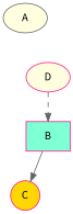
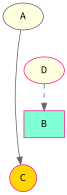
  digraph {
    fontname="Source Code Pro"
    node [color=deeppink fillcolor=lightyellow fontname="Source Code Pro" style=filled]
    edge [color=gray40 fontname="Source Code Pro"]
    A [color=gray40 "s‭hape"=diamond]
    C [fillcolor=gold shape=circle]
    D
    B [fillcolor=aquamarine shape=box]
-   B -> C
+   A -> C
    A -> D [arrowhead=none penwidth=340282366920938463463374607431768211461]
    D -> B [style=dashed]
  }
